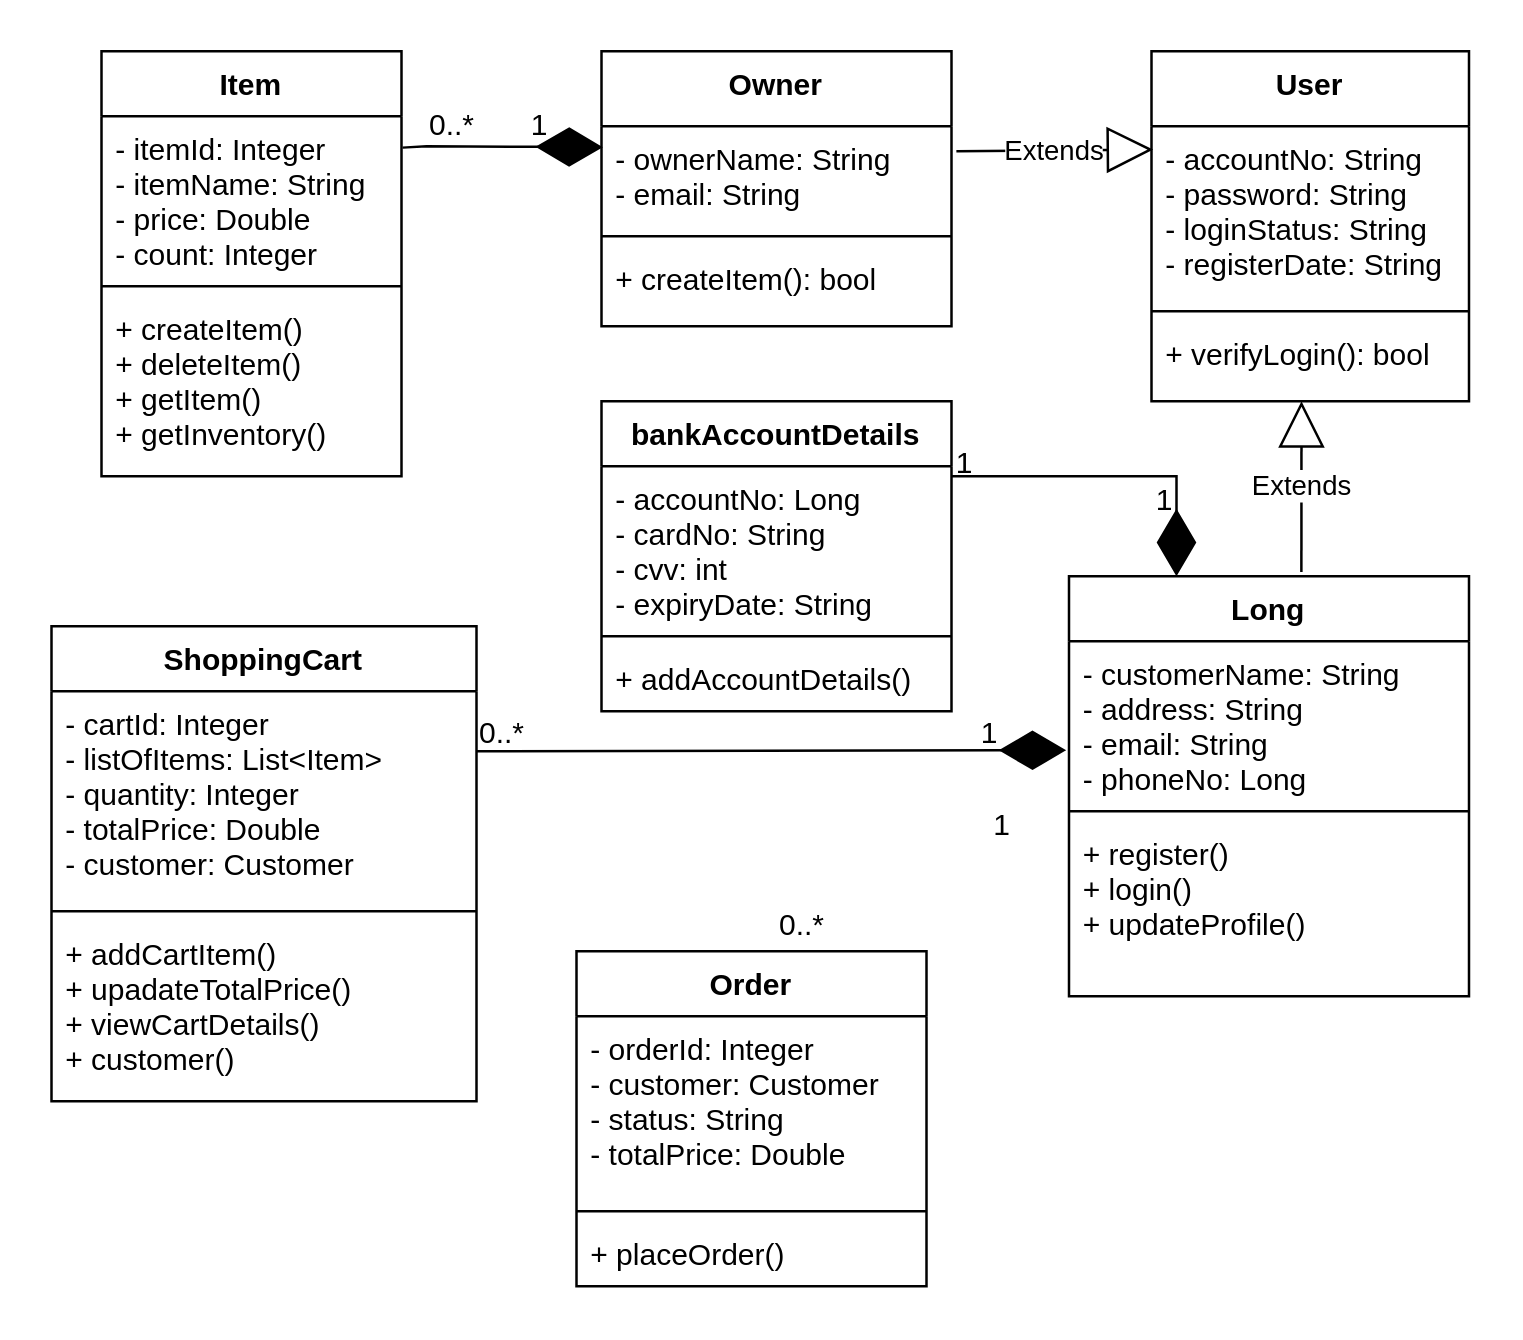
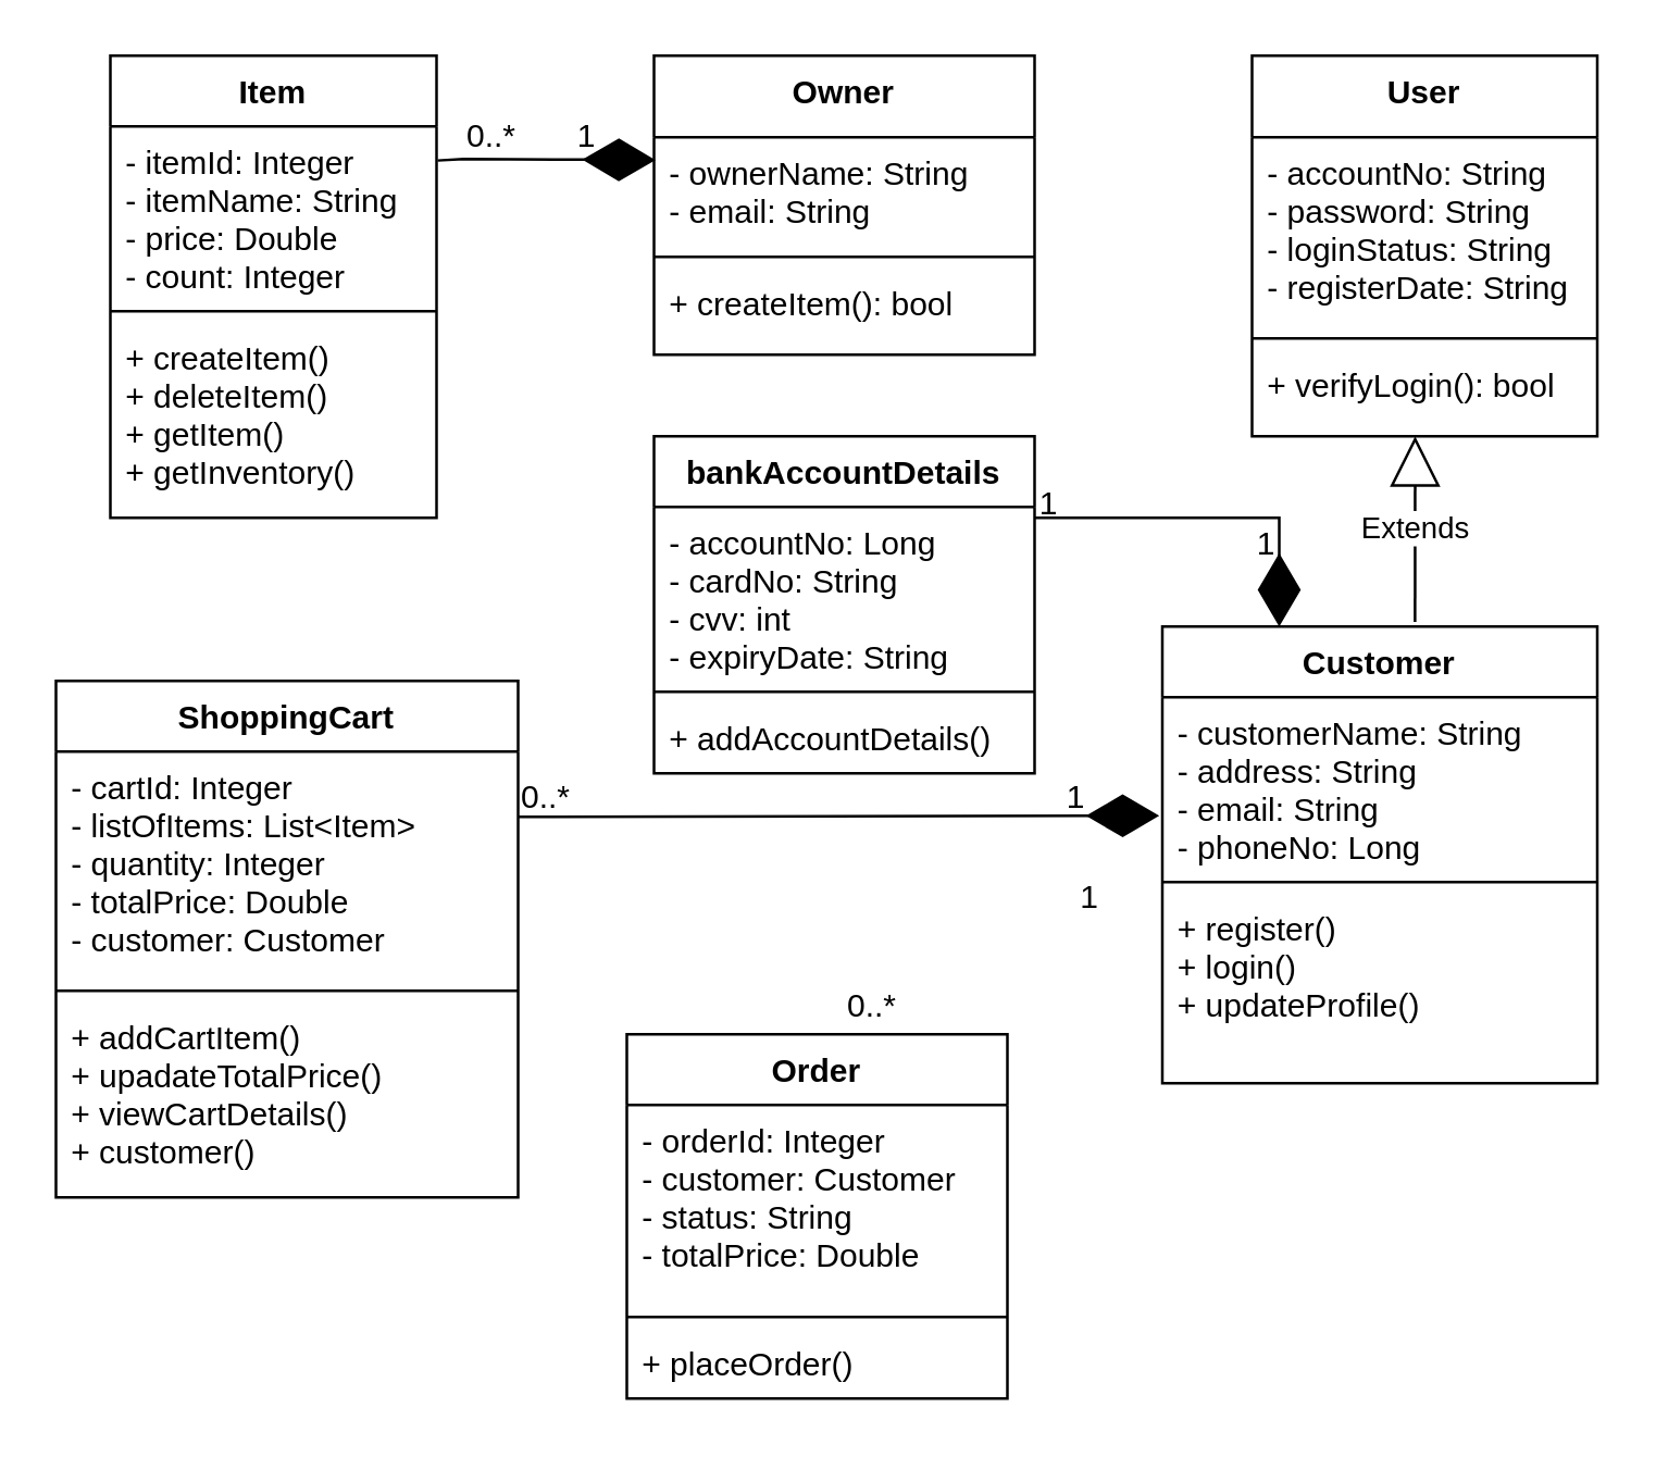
  <mxCell id="0" />
  <mxCell id="1" parent="0" />
  <mxCell id="2" value="Item" style="swimlane;fontStyle=1;align=center;verticalAlign=top;childLayout=stackLayout;horizontal=1;startSize=26;horizontalStack=0;resizeParent=1;resizeParentMax=0;resizeLast=0;collapsible=1;marginBottom=0;" vertex="1" parent="1"><mxGeometry x="40" width="120" height="170" as="geometry" y="20"><mxRectangle x="120" y="80" width="100" height="30" as="alternateBounds" /></mxGeometry></mxCell>
  <mxCell id="3" value="- itemId: Integer&#10;- itemName: String&#10;- price: Double&#10;- count: Integer" style="text;strokeColor=none;fillColor=none;align=left;verticalAlign=top;spacingLeft=4;spacingRight=4;overflow=hidden;rotatable=0;points=[[0,0.5],[1,0.5]];portConstraint=eastwest;" vertex="1" parent="2"><mxGeometry y="26" width="120" height="64" as="geometry" /></mxCell>
  <mxCell id="4" value="" style="line;strokeWidth=1;fillColor=none;align=left;verticalAlign=middle;spacingTop=-1;spacingLeft=3;spacingRight=3;rotatable=0;labelPosition=right;points=[];portConstraint=eastwest;" vertex="1" parent="2"><mxGeometry y="90" width="120" height="8" as="geometry" /></mxCell>
  <mxCell id="5" value="+ createItem()&#10;+ deleteItem()&#10;+ getItem()&#10;+ getInventory()" style="text;strokeColor=none;fillColor=none;align=left;verticalAlign=top;spacingLeft=4;spacingRight=4;overflow=hidden;rotatable=0;points=[[0,0.5],[1,0.5]];portConstraint=eastwest;" vertex="1" parent="2"><mxGeometry y="98" width="120" height="72" as="geometry" /></mxCell>
  <mxCell id="6" value="Owner" style="swimlane;fontStyle=1;align=center;verticalAlign=top;childLayout=stackLayout;horizontal=1;startSize=30;horizontalStack=0;resizeParent=1;resizeParentMax=0;resizeLast=0;collapsible=1;marginBottom=0;" vertex="1" parent="1"><mxGeometry x="240" width="140" height="110" as="geometry" y="20" /></mxCell>
  <mxCell id="7" value="- ownerName: String&#10;- email: String" style="text;strokeColor=none;fillColor=none;align=left;verticalAlign=top;spacingLeft=4;spacingRight=4;overflow=hidden;rotatable=0;points=[[0,0.5],[1,0.5]];portConstraint=eastwest;" vertex="1" parent="6"><mxGeometry y="30" width="140" height="40" as="geometry" /></mxCell>
  <mxCell id="8" value="" style="line;strokeWidth=1;fillColor=none;align=left;verticalAlign=middle;spacingTop=-1;spacingLeft=3;spacingRight=3;rotatable=0;labelPosition=right;points=[];portConstraint=eastwest;" vertex="1" parent="6"><mxGeometry y="70" width="140" height="8" as="geometry" /></mxCell>
  <mxCell id="9" value="+ createItem(): bool" style="text;strokeColor=none;fillColor=none;align=left;verticalAlign=top;spacingLeft=4;spacingRight=4;overflow=hidden;rotatable=0;points=[[0,0.5],[1,0.5]];portConstraint=eastwest;" vertex="1" parent="6"><mxGeometry y="78" width="140" height="32" as="geometry" /></mxCell>
  <mxCell id="10" value="" style="endArrow=diamondThin;endFill=1;endSize=24;html=1;rounded=0;entryX=0.004;entryY=0.209;entryDx=0;entryDy=0;entryPerimeter=0;exitX=0.011;exitY=0.785;exitDx=0;exitDy=0;exitPerimeter=0;" edge="1" parent="1" source="12" target="7"><mxGeometry width="160" relative="1" as="geometry"><mxPoint x="350" y="58" as="sourcePoint" /><mxPoint x="0" y="140" as="targetPoint" /><Array as="points"><mxPoint x="170" y="58" /></Array></mxGeometry></mxCell>
  <mxCell id="11" value="1" style="text;html=1;align=center;verticalAlign=middle;resizable=0;points=[];autosize=1;strokeColor=none;fillColor=none;" vertex="1" parent="1"><mxGeometry x="200" y="35" width="30" height="30" as="geometry" /></mxCell>
  <mxCell id="12" value="0..*" style="text;html=1;align=center;verticalAlign=middle;resizable=0;points=[];autosize=1;strokeColor=none;fillColor=none;" vertex="1" parent="1"><mxGeometry x="160" y="35" width="40" height="30" as="geometry" /></mxCell>
  <mxCell id="13" value="User" style="swimlane;fontStyle=1;align=center;verticalAlign=top;childLayout=stackLayout;horizontal=1;startSize=30;horizontalStack=0;resizeParent=1;resizeParentMax=0;resizeLast=0;collapsible=1;marginBottom=0;" vertex="1" parent="1"><mxGeometry x="460" width="127" height="140" as="geometry" y="20" /></mxCell>
  <mxCell id="14" value="- accountNo: String&#10;- password: String&#10;- loginStatus: String&#10;- registerDate: String" style="text;strokeColor=none;fillColor=none;align=left;verticalAlign=top;spacingLeft=4;spacingRight=4;overflow=hidden;rotatable=0;points=[[0,0.5],[1,0.5]];portConstraint=eastwest;" vertex="1" parent="13"><mxGeometry y="30" width="127" height="70" as="geometry" /></mxCell>
  <mxCell id="15" value="" style="line;strokeWidth=1;fillColor=none;align=left;verticalAlign=middle;spacingTop=-1;spacingLeft=3;spacingRight=3;rotatable=0;labelPosition=right;points=[];portConstraint=eastwest;" vertex="1" parent="13"><mxGeometry y="100" width="127" height="8" as="geometry" /></mxCell>
  <mxCell id="16" value="+ verifyLogin(): bool" style="text;strokeColor=none;fillColor=none;align=left;verticalAlign=top;spacingLeft=4;spacingRight=4;overflow=hidden;rotatable=0;points=[[0,0.5],[1,0.5]];portConstraint=eastwest;" vertex="1" parent="13"><mxGeometry y="108" width="127" height="32" as="geometry" /></mxCell>
- <mxCell id="17" value="Extends" style="endArrow=block;endSize=16;endFill=0;html=1;rounded=0;exitX=1.014;exitY=0.25;exitDx=0;exitDy=0;exitPerimeter=0;entryX=0.005;entryY=0.133;entryDx=0;entryDy=0;entryPerimeter=0;" edge="1" parent="1" source="7" target="14"><mxGeometry width="160" relative="1" as="geometry"><mxPoint x="390" y="250" as="sourcePoint" /><mxPoint x="460" y="250" as="targetPoint" /></mxGeometry></mxCell>
- <mxCell id="18" value="Long" style="swimlane;fontStyle=1;align=center;verticalAlign=top;childLayout=stackLayout;horizontal=1;startSize=26;horizontalStack=0;resizeParent=1;resizeParentMax=0;resizeLast=0;collapsible=1;marginBottom=0;" vertex="1" parent="1"><mxGeometry x="427" y="230" width="160" height="168" as="geometry" /></mxCell>
+ <mxCell id="18" value="Customer" style="swimlane;fontStyle=1;align=center;verticalAlign=top;childLayout=stackLayout;horizontal=1;startSize=26;horizontalStack=0;resizeParent=1;resizeParentMax=0;resizeLast=0;collapsible=1;marginBottom=0;" vertex="1" parent="1"><mxGeometry x="427" y="230" width="160" height="168" as="geometry" /></mxCell>
  <mxCell id="19" value="- customerName: String&#10;- address: String &#10;- email: String&#10;- phoneNo: Long &#10;&#10;" style="text;strokeColor=none;fillColor=none;align=left;verticalAlign=top;spacingLeft=4;spacingRight=4;overflow=hidden;rotatable=0;points=[[0,0.5],[1,0.5]];portConstraint=eastwest;" vertex="1" parent="18"><mxGeometry y="26" width="160" height="64" as="geometry" /></mxCell>
  <mxCell id="20" value="" style="line;strokeWidth=1;fillColor=none;align=left;verticalAlign=middle;spacingTop=-1;spacingLeft=3;spacingRight=3;rotatable=0;labelPosition=right;points=[];portConstraint=eastwest;" vertex="1" parent="18"><mxGeometry y="90" width="160" height="8" as="geometry" /></mxCell>
  <mxCell id="21" value="+ register()&#10;+ login()&#10;+ updateProfile()" style="text;strokeColor=none;fillColor=none;align=left;verticalAlign=top;spacingLeft=4;spacingRight=4;overflow=hidden;rotatable=0;points=[[0,0.5],[1,0.5]];portConstraint=eastwest;" vertex="1" parent="18"><mxGeometry y="98" width="160" height="70" as="geometry" /></mxCell>
  <mxCell id="22" value="Extends" style="endArrow=block;endSize=16;endFill=0;html=1;rounded=0;exitX=0.581;exitY=-0.01;exitDx=0;exitDy=0;exitPerimeter=0;" edge="1" parent="1" source="18"><mxGeometry width="160" relative="1" as="geometry"><mxPoint x="100" y="210" as="sourcePoint" /><mxPoint x="520" y="160" as="targetPoint" /></mxGeometry></mxCell>
  <mxCell id="23" value="bankAccountDetails" style="swimlane;fontStyle=1;align=center;verticalAlign=top;childLayout=stackLayout;horizontal=1;startSize=26;horizontalStack=0;resizeParent=1;resizeParentMax=0;resizeLast=0;collapsible=1;marginBottom=0;" vertex="1" parent="1"><mxGeometry x="240" y="160" width="140" height="124" as="geometry" /></mxCell>
  <mxCell id="24" value="- accountNo: Long&#10;- cardNo: String&#10;- cvv: int&#10;- expiryDate: String" style="text;strokeColor=none;fillColor=none;align=left;verticalAlign=top;spacingLeft=4;spacingRight=4;overflow=hidden;rotatable=0;points=[[0,0.5],[1,0.5]];portConstraint=eastwest;" vertex="1" parent="23"><mxGeometry y="26" width="140" height="64" as="geometry" /></mxCell>
  <mxCell id="25" value="" style="line;strokeWidth=1;fillColor=none;align=left;verticalAlign=middle;spacingTop=-1;spacingLeft=3;spacingRight=3;rotatable=0;labelPosition=right;points=[];portConstraint=eastwest;" vertex="1" parent="23"><mxGeometry y="90" width="140" height="8" as="geometry" /></mxCell>
  <mxCell id="26" value="+ addAccountDetails()" style="text;strokeColor=none;fillColor=none;align=left;verticalAlign=top;spacingLeft=4;spacingRight=4;overflow=hidden;rotatable=0;points=[[0,0.5],[1,0.5]];portConstraint=eastwest;" vertex="1" parent="23"><mxGeometry y="98" width="140" height="26" as="geometry" /></mxCell>
  <mxCell id="27" value="" style="endArrow=diamondThin;endFill=1;endSize=24;html=1;rounded=0;exitX=0.333;exitY=0.667;exitDx=0;exitDy=0;exitPerimeter=0;" edge="1" parent="1" source="28"><mxGeometry width="160" relative="1" as="geometry"><mxPoint x="100" y="290" as="sourcePoint" /><mxPoint x="470" y="230" as="targetPoint" /><Array as="points"><mxPoint x="470" y="190" /><mxPoint x="470" y="220" /></Array></mxGeometry></mxCell>
  <mxCell id="28" value="1" style="text;html=1;align=center;verticalAlign=middle;resizable=0;points=[];autosize=1;strokeColor=none;fillColor=none;" vertex="1" parent="1"><mxGeometry x="370" y="170" width="30" height="30" as="geometry" /></mxCell>
  <mxCell id="29" value="1" style="text;html=1;align=center;verticalAlign=middle;resizable=0;points=[];autosize=1;strokeColor=none;fillColor=none;" vertex="1" parent="1"><mxGeometry x="450" y="185" width="30" height="30" as="geometry" /></mxCell>
  <mxCell id="30" value="ShoppingCart" style="swimlane;fontStyle=1;align=center;verticalAlign=top;childLayout=stackLayout;horizontal=1;startSize=26;horizontalStack=0;resizeParent=1;resizeParentMax=0;resizeLast=0;collapsible=1;marginBottom=0;" vertex="1" parent="1"><mxGeometry x="20" y="250" width="170" height="190" as="geometry" /></mxCell>
  <mxCell id="31" value="- cartId: Integer&#10;- listOfItems: List&lt;Item&gt;&#10;- quantity: Integer&#10;- totalPrice: Double&#10;- customer: Customer" style="text;strokeColor=none;fillColor=none;align=left;verticalAlign=top;spacingLeft=4;spacingRight=4;overflow=hidden;rotatable=0;points=[[0,0.5],[1,0.5]];portConstraint=eastwest;" vertex="1" parent="30"><mxGeometry y="26" width="170" height="84" as="geometry" /></mxCell>
  <mxCell id="32" value="" style="line;strokeWidth=1;fillColor=none;align=left;verticalAlign=middle;spacingTop=-1;spacingLeft=3;spacingRight=3;rotatable=0;labelPosition=right;points=[];portConstraint=eastwest;" vertex="1" parent="30"><mxGeometry y="110" width="170" height="8" as="geometry" /></mxCell>
  <mxCell id="33" value="+ addCartItem()&#10;+ upadateTotalPrice()&#10;+ viewCartDetails()&#10;+ customer()" style="text;strokeColor=none;fillColor=none;align=left;verticalAlign=top;spacingLeft=4;spacingRight=4;overflow=hidden;rotatable=0;points=[[0,0.5],[1,0.5]];portConstraint=eastwest;" vertex="1" parent="30"><mxGeometry y="118" width="170" height="72" as="geometry" /></mxCell>
  <mxCell id="34" value="Order" style="swimlane;fontStyle=1;align=center;verticalAlign=top;childLayout=stackLayout;horizontal=1;startSize=26;horizontalStack=0;resizeParent=1;resizeParentMax=0;resizeLast=0;collapsible=1;marginBottom=0;" vertex="1" parent="1"><mxGeometry x="230" y="380" width="140" height="134" as="geometry" /></mxCell>
  <mxCell id="35" value="- orderId: Integer&#10;- customer: Customer&#10;- status: String&#10;- totalPrice: Double" style="text;strokeColor=none;fillColor=none;align=left;verticalAlign=top;spacingLeft=4;spacingRight=4;overflow=hidden;rotatable=0;points=[[0,0.5],[1,0.5]];portConstraint=eastwest;" vertex="1" parent="34"><mxGeometry y="26" width="140" height="74" as="geometry" /></mxCell>
  <mxCell id="36" value="" style="line;strokeWidth=1;fillColor=none;align=left;verticalAlign=middle;spacingTop=-1;spacingLeft=3;spacingRight=3;rotatable=0;labelPosition=right;points=[];portConstraint=eastwest;" vertex="1" parent="34"><mxGeometry y="100" width="140" height="8" as="geometry" /></mxCell>
  <mxCell id="37" value="+ placeOrder()" style="text;strokeColor=none;fillColor=none;align=left;verticalAlign=top;spacingLeft=4;spacingRight=4;overflow=hidden;rotatable=0;points=[[0,0.5],[1,0.5]];portConstraint=eastwest;" vertex="1" parent="34"><mxGeometry y="108" width="140" height="26" as="geometry" /></mxCell>
  <mxCell id="38" value="" style="endArrow=diamondThin;endFill=1;endSize=24;html=1;rounded=0;entryX=-0.007;entryY=0.681;entryDx=0;entryDy=0;entryPerimeter=0;exitX=0.25;exitY=0.733;exitDx=0;exitDy=0;exitPerimeter=0;" edge="1" parent="1" source="39" target="19"><mxGeometry width="160" relative="1" as="geometry"><mxPoint x="150" y="210" as="sourcePoint" /><mxPoint x="310" y="210" as="targetPoint" /></mxGeometry></mxCell>
  <mxCell id="39" value="0..*" style="text;html=1;align=center;verticalAlign=middle;resizable=0;points=[];autosize=1;strokeColor=none;fillColor=none;" vertex="1" parent="1"><mxGeometry x="180" y="278" width="40" height="30" as="geometry" /></mxCell>
  <mxCell id="40" value="1" style="text;html=1;align=center;verticalAlign=middle;resizable=0;points=[];autosize=1;strokeColor=none;fillColor=none;" vertex="1" parent="1"><mxGeometry x="380" y="278" width="30" height="30" as="geometry" /></mxCell>
  <mxCell id="41" value="1" style="text;html=1;align=center;verticalAlign=middle;resizable=0;points=[];autosize=1;strokeColor=none;fillColor=none;" vertex="1" parent="1"><mxGeometry x="385" y="315" width="30" height="30" as="geometry" /></mxCell>
  <mxCell id="42" value="0..*" style="text;html=1;align=center;verticalAlign=middle;resizable=0;points=[];autosize=1;strokeColor=none;fillColor=none;" vertex="1" parent="1"><mxGeometry x="300" y="355" width="40" height="30" as="geometry" /></mxCell>
